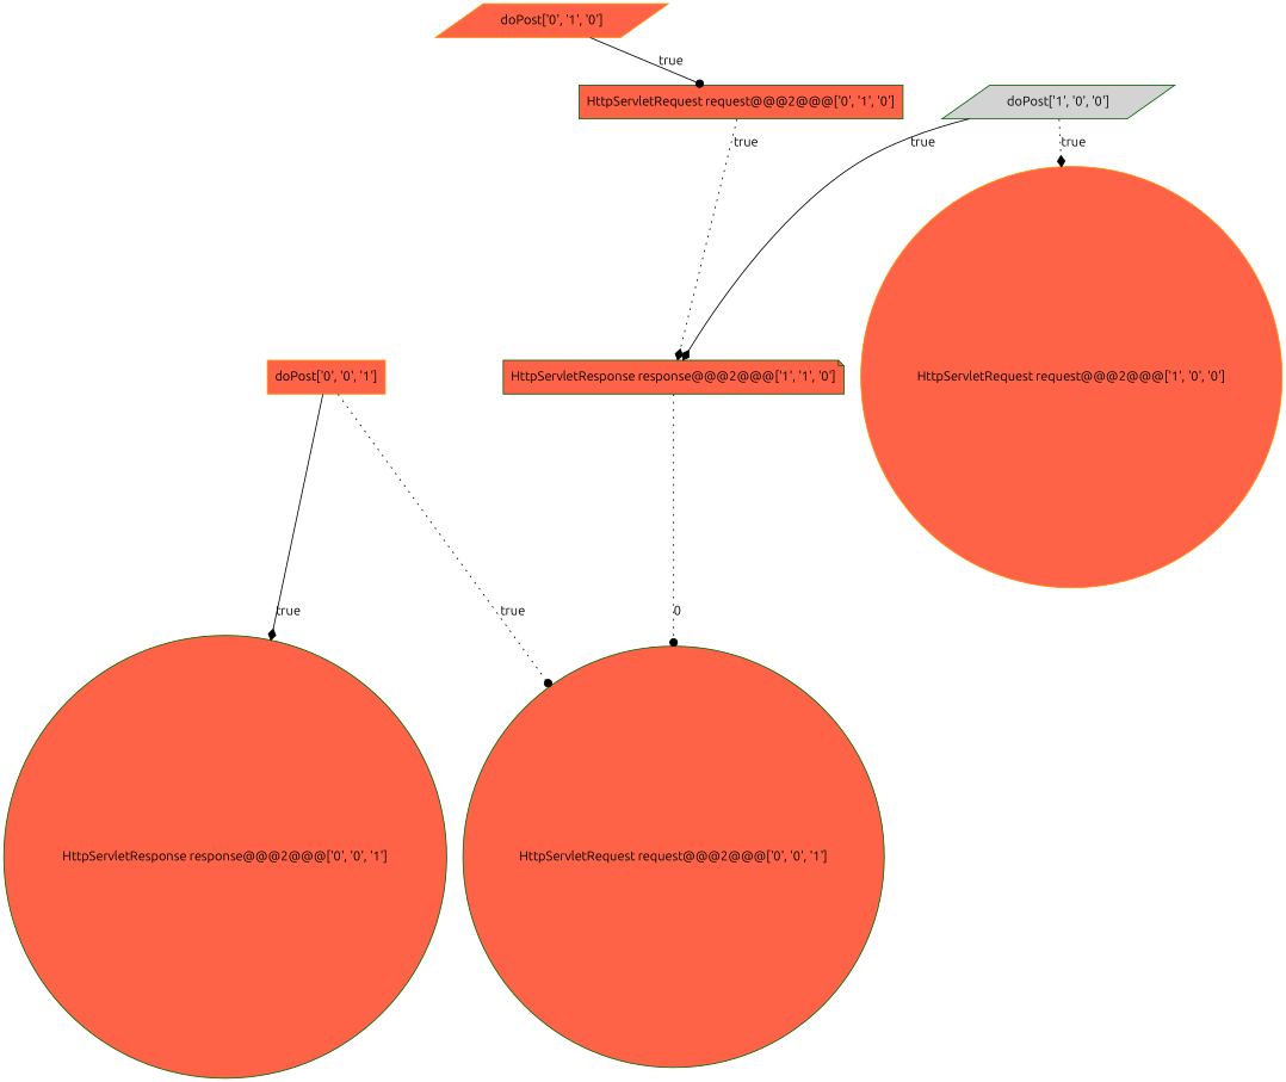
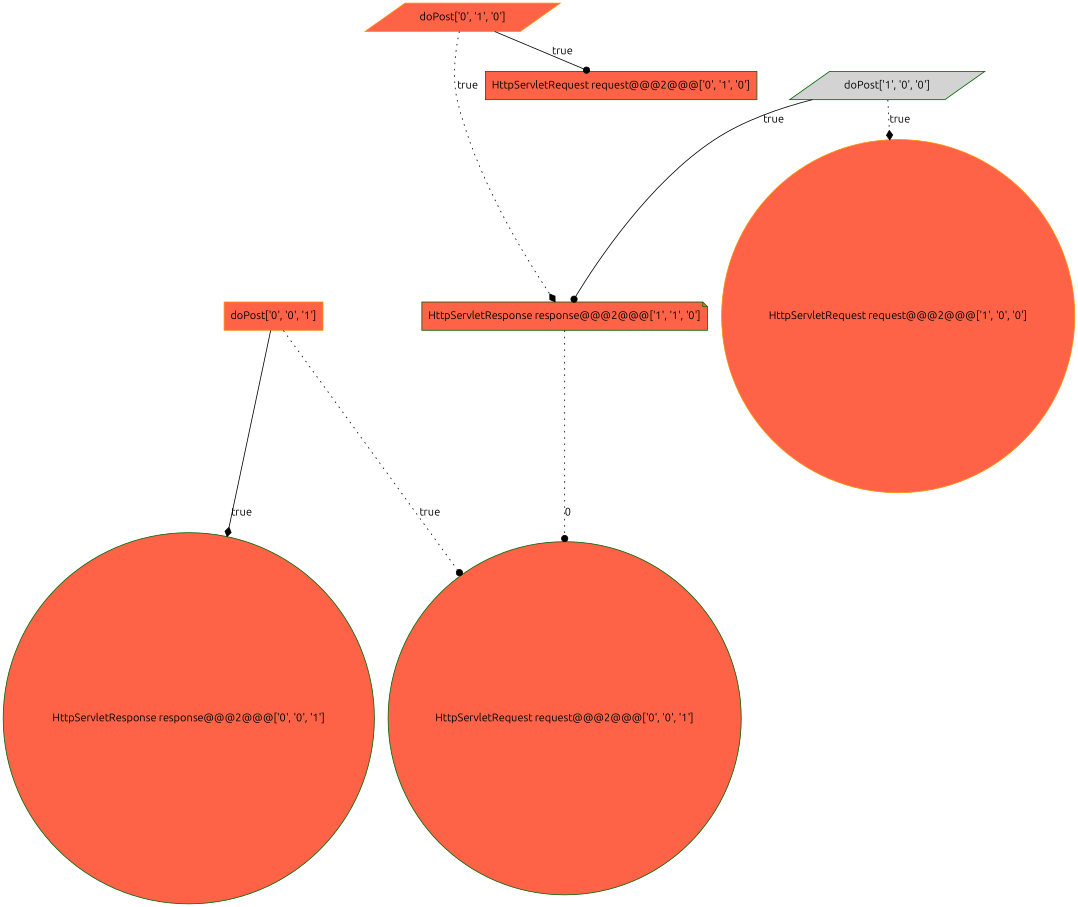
  digraph {
    fontname=Ubuntu
    node [color=darkgreen fillcolor=tomato fontname=Ubuntu shape=circle style=filled]
    edge [arrowhead=dot fontname=Ubuntu style=dotted]
    n1 [color=darkorange label="doPost['0', '0', '1']" shape=box]
    n2 [label="HttpServletResponse response@@@2@@@['0', '0', '1']"]
    n3 [label="HttpServletRequest request@@@2@@@['0', '0', '1']"]
    n4 [color=darkorange label="doPost['0', '1', '0']" shape=parallelogram]
    n5 [label="HttpServletResponse response@@@2@@@['1', '1', '0']" shape=note]
    n6 [label="HttpServletRequest request@@@2@@@['0', '1', '0']" shape=box]
    n7 [fillcolor=lightgray label="doPost['1', '0', '0']" shape=parallelogram]
    n8 [color=darkorange label="HttpServletRequest request@@@2@@@['1', '0', '0']"]
    n1 -> n2 [arrowhead=diamond label=true style=solid]
    n1 -> n3 [label=true]
-   n6 -> n5 [arrowhead=diamond label=true]
+   n4 -> n5 [arrowhead=diamond label=true]
    n4 -> n6 [label=true style=solid]
    n5 -> n3 [label=0]
-   n7 -> n5 [arrowhead=diamond label=true style=solid]
+   n7 -> n5 [label=true style=solid]
    n7 -> n8 [arrowhead=diamond label=true]
  }
